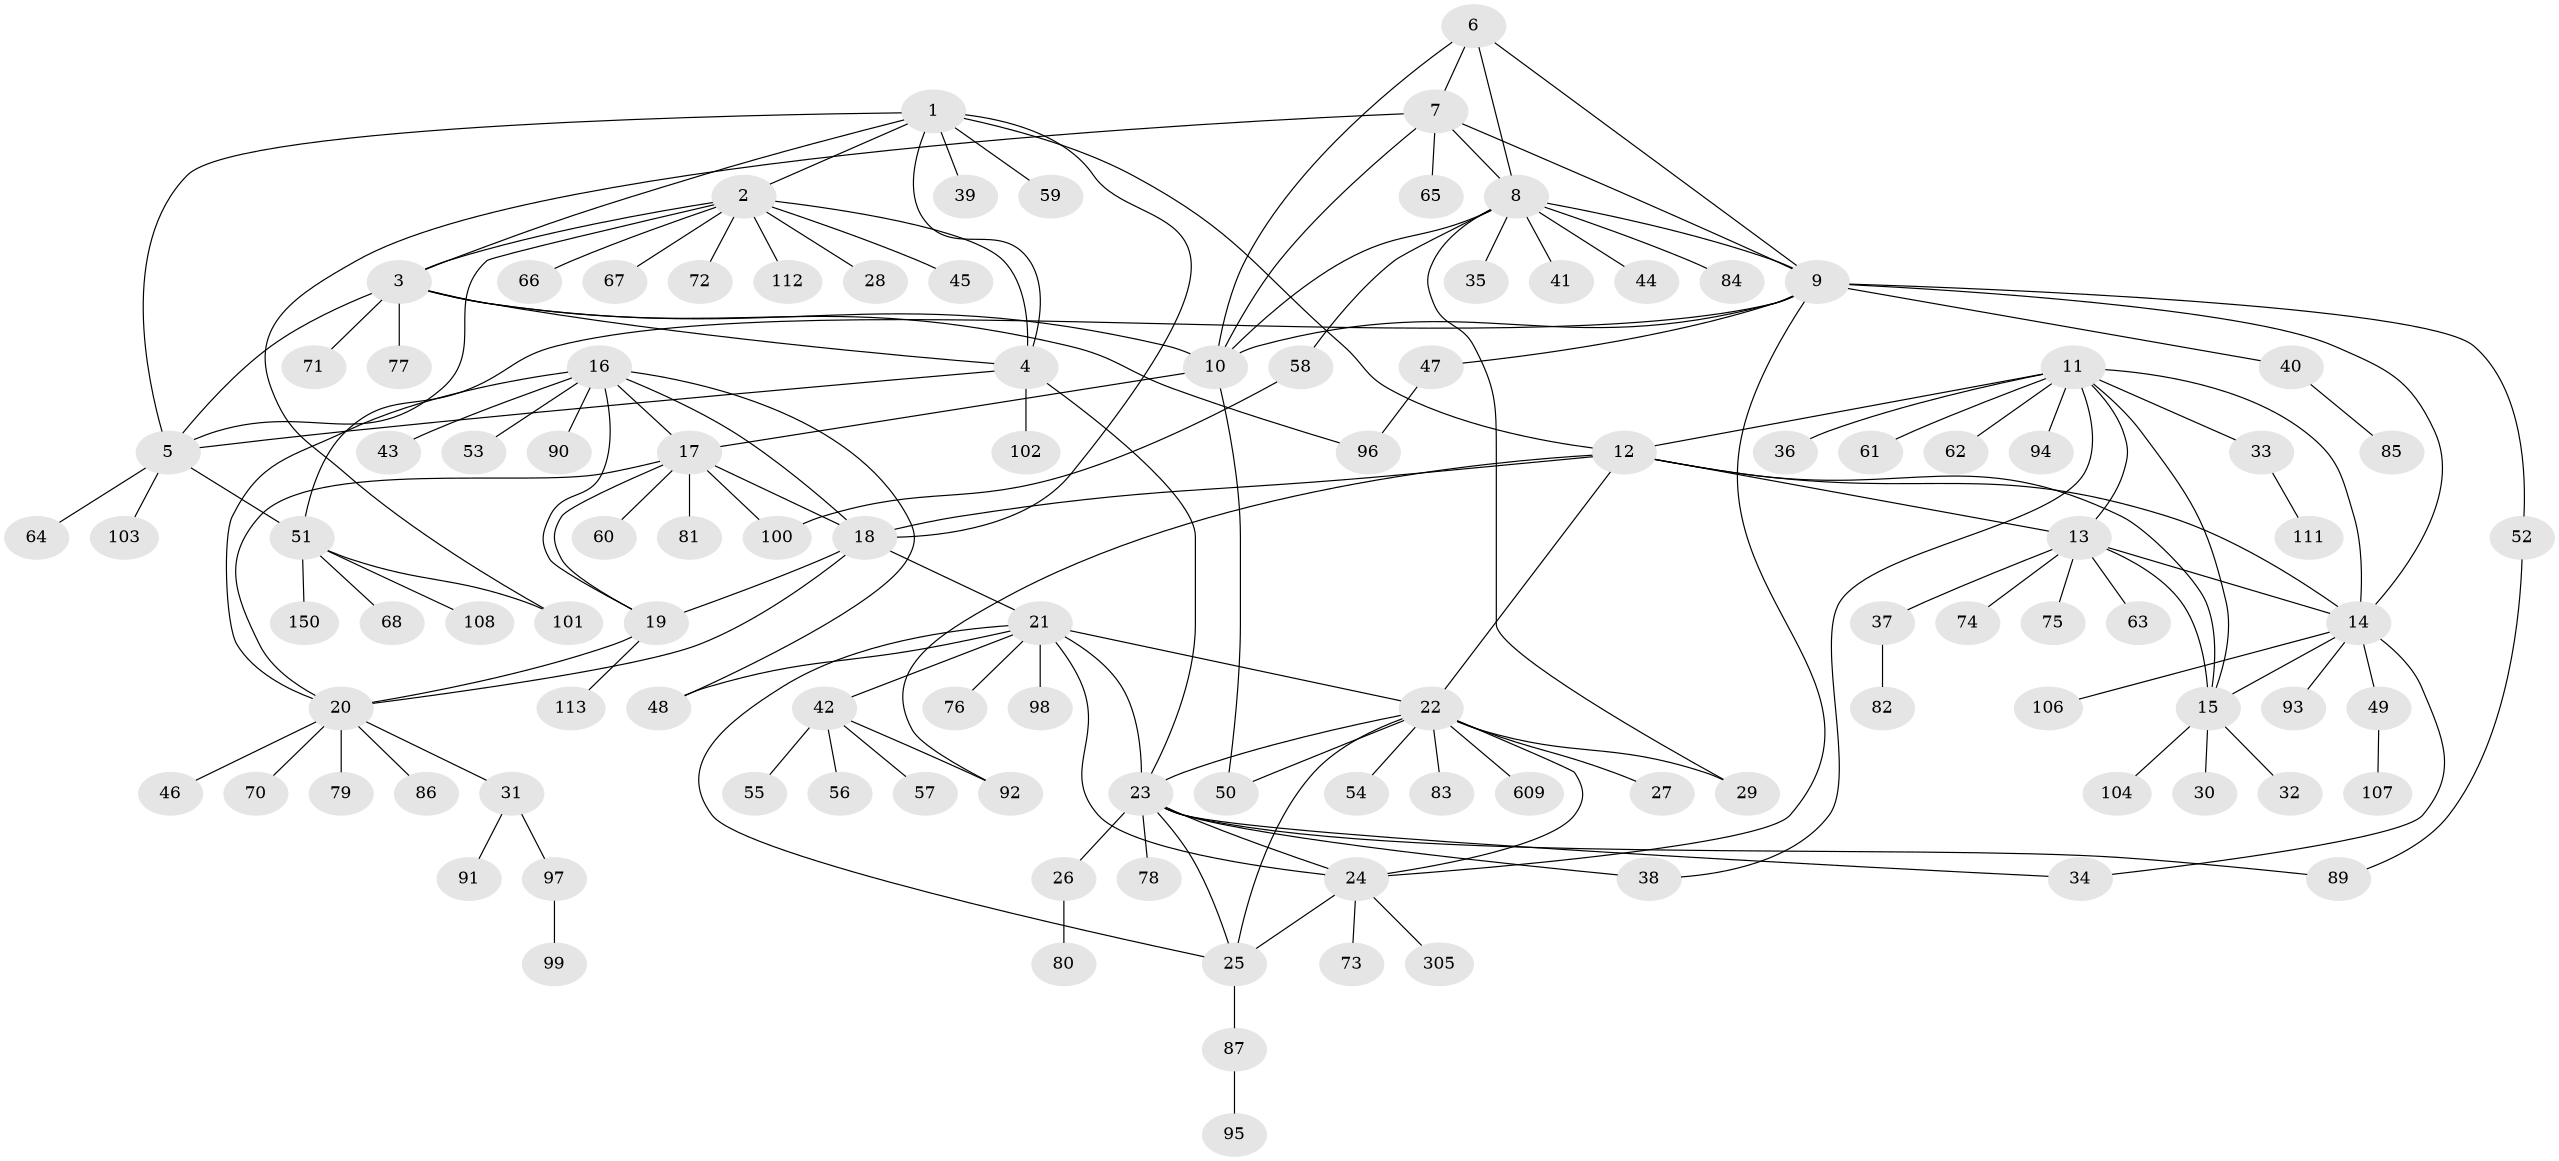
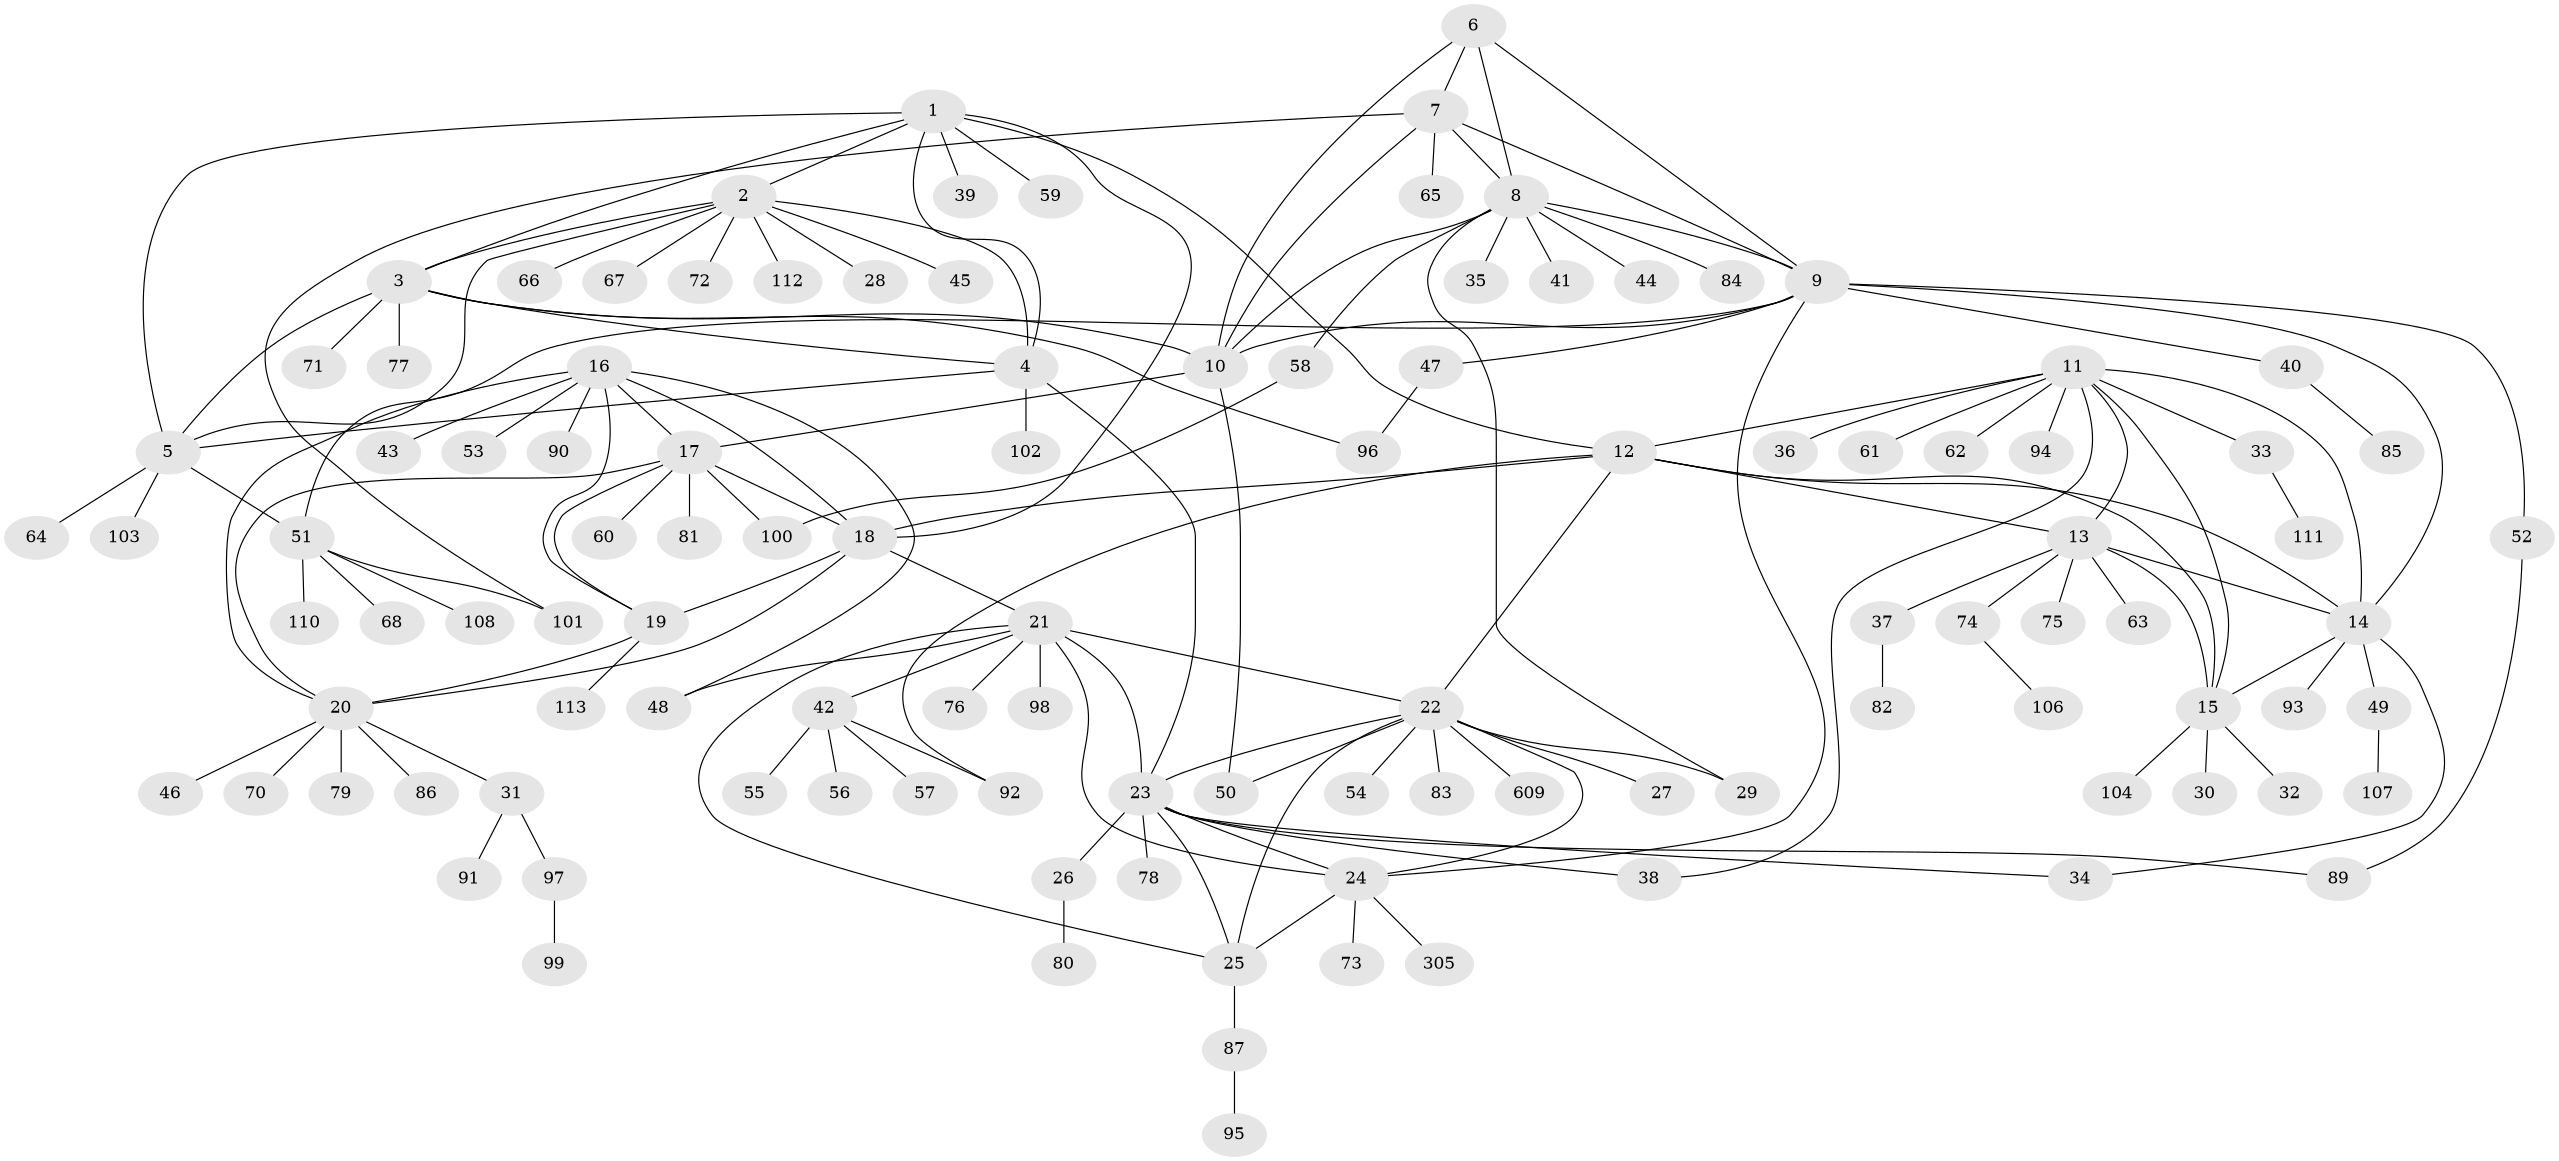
  graph {
    node [color=gray90 style=filled]
    1
    2
    3
    4
    5
    12
    18
    39
    59
    28
    45
    66
    67
    72
    112
    10
    71
    77
    96
    23
    102
    51
    64
    103
    14
    13
    15
    22
    92
    19
    20
    21
    17
    50
    24
    38
    34
    25
    26
    78
    89
    101
    68
    108
-   110 [label=150]
+   110
    6
    7
    8
    9
    65
    29
    35
    41
    44
    58
    84
    40
    47
    52
    100
    49
    93
    106
    73
    n65 [label=305]
    85
    60
    81
    11
    33
    36
    61
    62
    94
    37
    63
    74
    75
    30
    32
    104
    111
    27
    54
    83
    n86 [label=609]
    82
    107
    16
    43
    48
    53
    90
    113
    31
    46
    70
    79
    86
    42
    76
    98
    91
    97
    87
    55
    56
    57
    80
    95
    99
    1 -- 2
    1 -- 3
    1 -- 4
    1 -- 5
    1 -- 12
    1 -- 18
    1 -- 39
    1 -- 59
    2 -- 3
    2 -- 4
    2 -- 5
    2 -- 28
    2 -- 45
    2 -- 66
    2 -- 67
    2 -- 72
    2 -- 112
    3 -- 4
    3 -- 5
    3 -- 10
    3 -- 71
    3 -- 77
    3 -- 96
    4 -- 5
    4 -- 23
    4 -- 102
    5 -- 51
    5 -- 64
    5 -- 103
    12 -- 18
    12 -- 14
    12 -- 13
    12 -- 15
    12 -- 22
    12 -- 92
    18 -- 19
    18 -- 20
    18 -- 21
    10 -- 17
    10 -- 50
    23 -- 24
    23 -- 38
    23 -- 34
    23 -- 25
    23 -- 26
    23 -- 78
    23 -- 89
    51 -- 101
    51 -- 68
    51 -- 108
    51 -- 110
    14 -- 15
    14 -- 34
    14 -- 49
    14 -- 93
-   14 -- 106
+   74 -- 106
    13 -- 14
    13 -- 15
    13 -- 37
    13 -- 63
    13 -- 74
    13 -- 75
    15 -- 30
    15 -- 32
    15 -- 104
    22 -- 23
    22 -- 50
    22 -- 24
    22 -- 25
    22 -- 29
    22 -- 27
    22 -- 54
    22 -- 83
    22 -- n86
    19 -- 20
    19 -- 113
    20 -- 31
    20 -- 46
    20 -- 70
    20 -- 79
    20 -- 86
    21 -- 23
    21 -- 22
    21 -- 24
    21 -- 25
    21 -- 48
    21 -- 42
    21 -- 76
    21 -- 98
    17 -- 18
    17 -- 19
    17 -- 20
    17 -- 100
    17 -- 60
    17 -- 81
    24 -- 25
    24 -- 73
    24 -- n65
    25 -- 87
    26 -- 80
    6 -- 10
    6 -- 7
    6 -- 8
    6 -- 9
    7 -- 10
    7 -- 101
    7 -- 8
    7 -- 9
    7 -- 65
    8 -- 10
    8 -- 9
    8 -- 29
    8 -- 35
    8 -- 41
    8 -- 44
    8 -- 58
    8 -- 84
    9 -- 10
    9 -- 51
    9 -- 14
    9 -- 24
    9 -- 40
    9 -- 47
    9 -- 52
    58 -- 100
    40 -- 85
    47 -- 96
    52 -- 89
    49 -- 107
    11 -- 12
    11 -- 14
    11 -- 13
    11 -- 15
    11 -- 38
    11 -- 33
    11 -- 36
    11 -- 61
    11 -- 62
    11 -- 94
    33 -- 111
    37 -- 82
    16 -- 18
    16 -- 19
    16 -- 20
    16 -- 17
    16 -- 43
    16 -- 48
    16 -- 53
    16 -- 90
    31 -- 91
    31 -- 97
    42 -- 92
    42 -- 55
    42 -- 56
    42 -- 57
    97 -- 99
    87 -- 95
  }
